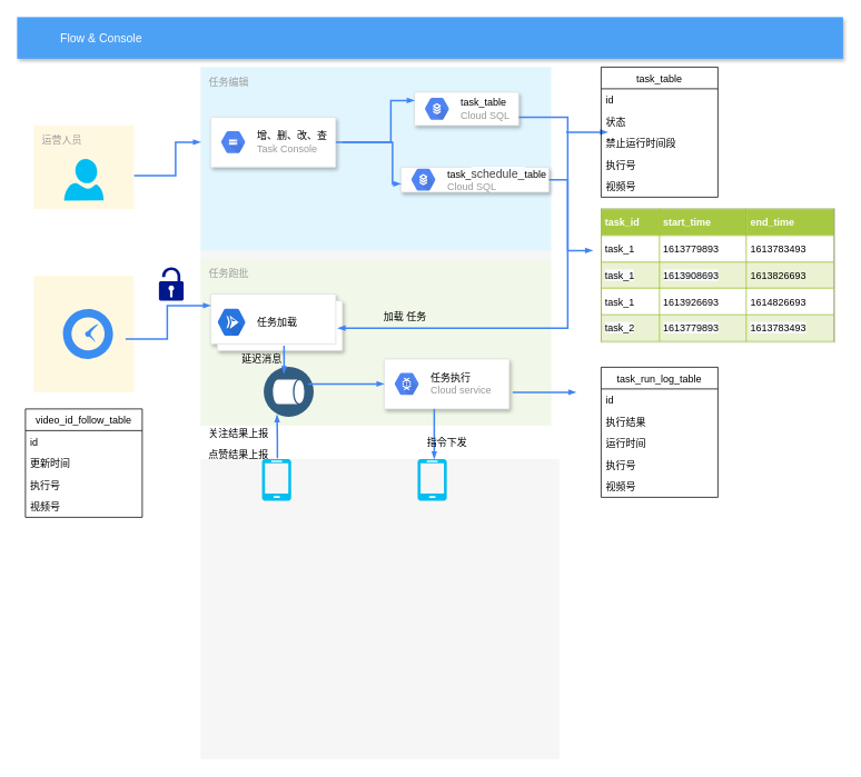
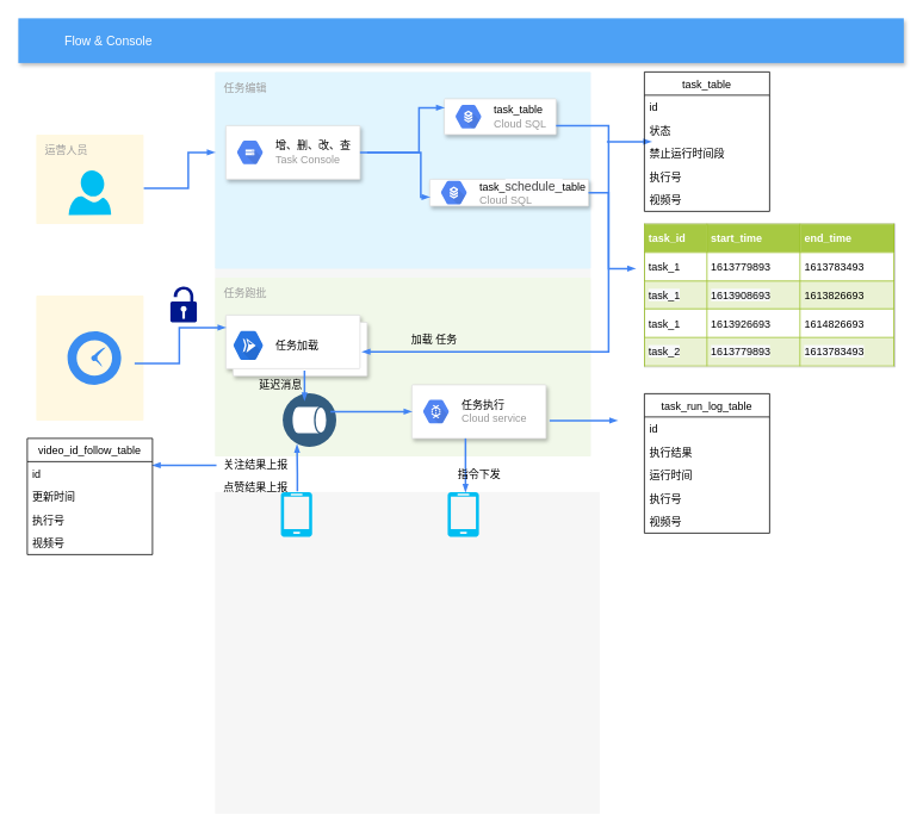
  <mxCell id="0" />
  <mxCell id="1" parent="0" />
  <mxCell id="2" value="" style="fillColor=#F6F6F6;strokeColor=none;shadow=0;gradientColor=none;fontSize=14;align=left;spacing=10;fontColor=#717171;9E9E9E;verticalAlign=top;spacingTop=-4;fontStyle=0;spacingLeft=40;html=1;" parent="1" vertex="1"><mxGeometry x="240" y="550" width="430" height="360" as="geometry" /></mxCell>
  <mxCell id="3" value="" style="fillColor=#F6F6F6;strokeColor=none;shadow=0;gradientColor=none;fontSize=14;align=left;spacing=10;fontColor=#717171;9E9E9E;verticalAlign=top;spacingTop=-4;fontStyle=0;spacingLeft=40;html=1;" parent="1" vertex="1"><mxGeometry x="240" y="80" width="420" height="430" as="geometry" /></mxCell>
  <mxCell id="4" value="任务编辑" style="rounded=1;absoluteArcSize=1;arcSize=2;html=1;strokeColor=none;gradientColor=none;shadow=0;dashed=0;strokeColor=none;fontSize=12;fontColor=#9E9E9E;align=left;verticalAlign=top;spacing=10;spacingTop=-4;fillColor=#E1F5FE;" parent="1" vertex="1"><mxGeometry x="240" y="80" width="420" height="220" as="geometry" /></mxCell>
  <mxCell id="5" style="edgeStyle=orthogonalEdgeStyle;rounded=0;html=1;labelBackgroundColor=none;startFill=1;startSize=4;endArrow=blockThin;endFill=1;endSize=4;jettySize=auto;orthogonalLoop=1;strokeColor=#4284F3;strokeWidth=2;fontSize=12;fontColor=#000000;align=center;dashed=0;" parent="1" source="6" target="4" edge="1"><mxGeometry relative="1" as="geometry"><Array as="points"><mxPoint x="210" y="210" /><mxPoint x="210" y="170" /></Array></mxGeometry></mxCell>
  <mxCell id="6" value="运营人员" style="rounded=1;absoluteArcSize=1;arcSize=2;html=1;strokeColor=none;gradientColor=none;shadow=0;dashed=0;strokeColor=none;fontSize=12;fontColor=#9E9E9E;align=left;verticalAlign=top;spacing=10;spacingTop=-4;fillColor=#FFF8E1;" parent="1" vertex="1"><mxGeometry x="40" y="150" width="120" height="100" as="geometry" /></mxCell>
  <mxCell id="7" value="" style="rounded=1;absoluteArcSize=1;arcSize=2;html=1;strokeColor=none;gradientColor=none;shadow=0;dashed=0;strokeColor=none;fontSize=12;fontColor=#9E9E9E;align=left;verticalAlign=top;spacing=10;spacingTop=-4;fillColor=#FFF8E1;" parent="1" vertex="1"><mxGeometry x="40" y="330" width="120" height="140" as="geometry" /></mxCell>
  <mxCell id="8" value="Flow &amp;amp;&amp;nbsp;Console" style="fillColor=#4DA1F5;strokeColor=none;shadow=1;gradientColor=none;fontSize=14;align=left;spacingLeft=50;fontColor=#ffffff;html=1;" parent="1" vertex="1"><mxGeometry x="20" y="20" width="990" height="50" as="geometry" /></mxCell>
  <mxCell id="9" value="" style="strokeColor=#dddddd;fillColor=#ffffff;shadow=1;strokeWidth=1;rounded=1;absoluteArcSize=1;arcSize=2;fontSize=10;fontColor=#9E9E9E;align=center;html=1;" parent="1" vertex="1"><mxGeometry x="252" y="140" width="150" height="60" as="geometry" /></mxCell>
  <mxCell id="10" value="&lt;font color=&quot;#000000&quot;&gt;增、删、改、查&lt;/font&gt;&lt;br&gt;Task Console" style="dashed=0;connectable=0;html=1;fillColor=#5184F3;strokeColor=none;shape=mxgraph.gcp2.hexIcon;prIcon=cloud_storage;part=1;labelPosition=right;verticalLabelPosition=middle;align=left;verticalAlign=middle;spacingLeft=5;fontColor=#999999;fontSize=12;" parent="9" vertex="1"><mxGeometry y="0.5" width="44" height="39" relative="1" as="geometry"><mxPoint x="5" y="-19.5" as="offset" /></mxGeometry></mxCell>
  <mxCell id="11" style="edgeStyle=orthogonalEdgeStyle;rounded=0;html=1;labelBackgroundColor=none;startFill=1;startSize=4;endArrow=blockThin;endFill=1;endSize=4;jettySize=auto;orthogonalLoop=1;strokeColor=#4284F3;strokeWidth=2;fontSize=12;fontColor=#000000;align=center;dashed=0;" parent="1" edge="1"><mxGeometry relative="1" as="geometry"><Array as="points"><mxPoint x="678" y="158" /></Array><mxPoint x="688" y="158" as="sourcePoint" /><mxPoint x="728" y="158" as="targetPoint" /></mxGeometry></mxCell>
  <mxCell id="12" value="" style="verticalLabelPosition=bottom;html=1;verticalAlign=top;align=center;strokeColor=none;fillColor=#00BEF2;shape=mxgraph.azure.mobile;pointerEvents=1;" parent="1" vertex="1"><mxGeometry x="500" y="550" width="35" height="50" as="geometry" /></mxCell>
  <mxCell id="13" value="" style="verticalLabelPosition=bottom;html=1;verticalAlign=top;align=center;strokeColor=none;fillColor=#00BEF2;shape=mxgraph.azure.mobile;pointerEvents=1;" parent="1" vertex="1"><mxGeometry x="313.5" y="550" width="35" height="50" as="geometry" /></mxCell>
  <mxCell id="14" value="&lt;span style=&quot;color: rgba(0 , 0 , 0 , 0) ; font-family: monospace ; font-size: 0px&quot;&gt;%3CmxGraphModel%3E%3Croot%3E%3CmxCell%20id%3D%220%22%2F%3E%3CmxCell%20id%3D%221%22%20parent%3D%220%22%2F%3E%3CmxCell%20id%3D%222%22%20value%3D%22%22%20style%3D%22fillColor%3D%23F6F6F6%3BstrokeColor%3Dnone%3Bshadow%3D0%3BgradientColor%3Dnone%3BfontSize%3D14%3Balign%3Dleft%3Bspacing%3D10%3BfontColor%3D%23717171%3B9E9E9E%3BverticalAlign%3Dtop%3BspacingTop%3D-4%3BfontStyle%3D0%3BspacingLeft%3D40%3Bhtml%3D1%3B%22%20vertex%3D%221%22%20parent%3D%221%22%3E%3CmxGeometry%20x%3D%22450%22%20y%3D%22100%22%20width%3D%22420%22%20height%3D%22430%22%20as%3D%22geometry%22%2F%3E%3C%2FmxCell%3E%3C%2Froot%3E%3C%2FmxGraphModel%3E&lt;/span&gt;" style="verticalLabelPosition=bottom;html=1;verticalAlign=top;align=center;strokeColor=none;fillColor=#00BEF2;shape=mxgraph.azure.user;" parent="1" vertex="1"><mxGeometry x="76.25" y="190" width="47.5" height="50" as="geometry" /></mxCell>
  <mxCell id="15" value="" style="html=1;fillColor=#5184F3;strokeColor=none;verticalAlign=top;labelPosition=center;verticalLabelPosition=bottom;align=center;spacingTop=-6;fontSize=11;fontStyle=1;fontColor=#999999;shape=mxgraph.gcp2.hexIcon;prIcon=cloud_run" parent="1" vertex="1"><mxGeometry x="280" y="394" width="66" height="58.5" as="geometry" /></mxCell>
  <mxCell id="16" value="Cloud Run" style="html=1;fillColor=#5184F3;strokeColor=none;verticalAlign=top;labelPosition=center;verticalLabelPosition=bottom;align=center;spacingTop=-6;fontSize=11;fontStyle=1;fontColor=#999999;shape=mxgraph.gcp2.hexIcon;prIcon=cloud_run" parent="1" vertex="1"><mxGeometry x="280" y="420" width="66" height="58.5" as="geometry" /></mxCell>
  <mxCell id="17" value="任务跑批" style="rounded=1;absoluteArcSize=1;arcSize=2;html=1;strokeColor=none;gradientColor=none;shadow=0;dashed=0;strokeColor=none;fontSize=12;fontColor=#9E9E9E;align=left;verticalAlign=top;spacing=10;spacingTop=-4;fillColor=#F1F8E9;" parent="1" vertex="1"><mxGeometry x="240" y="310" width="420" height="200" as="geometry" /></mxCell>
  <mxCell id="18" value="" style="shape=mxgraph.gcp2.doubleRect;strokeColor=#dddddd;shadow=1;strokeWidth=1;" parent="1" vertex="1"><mxGeometry x="252" y="352" width="158" height="68" as="geometry" /></mxCell>
  <mxCell id="19" value="&lt;font color=&quot;#000000&quot;&gt;任务加载&lt;/font&gt;" style="dashed=0;connectable=0;html=1;fillColor=#5184F3;strokeColor=none;shape=mxgraph.gcp2.hexIcon;prIcon=persistent_disk;part=1;labelPosition=right;verticalLabelPosition=middle;align=left;verticalAlign=middle;spacingLeft=5;fontColor=#999999;fontSize=12;" parent="18" vertex="1"><mxGeometry y="0.5" width="44" height="39" relative="1" as="geometry"><mxPoint x="5" y="-19.5" as="offset" /></mxGeometry></mxCell>
  <mxCell id="20" value="" style="html=1;fillColor=#2875E2;strokeColor=#ffffff;verticalAlign=top;labelPosition=center;verticalLabelPosition=bottom;align=center;spacingTop=-6;fontSize=12;fontStyle=1;fontColor=#000000;shape=mxgraph.gcp2.hexIcon;prIcon=cloud_run;dashed=0;fontFamily=Helvetica;" parent="18" vertex="1"><mxGeometry y="10" width="50" height="48" as="geometry" /></mxCell>
  <mxCell id="21" value="" style="strokeColor=#dddddd;shadow=1;strokeWidth=1;rounded=1;absoluteArcSize=1;arcSize=2;" parent="1" vertex="1"><mxGeometry x="496.25" y="110" width="125" height="40" as="geometry" /></mxCell>
  <mxCell id="22" value="&lt;font color=&quot;#000000&quot;&gt;task_table&lt;/font&gt;&lt;br&gt;Cloud SQL" style="dashed=0;connectable=0;html=1;fillColor=#5184F3;strokeColor=none;shape=mxgraph.gcp2.hexIcon;prIcon=cloud_sql;part=1;labelPosition=right;verticalLabelPosition=middle;align=left;verticalAlign=middle;spacingLeft=5;fontColor=#999999;fontSize=12;" parent="21" vertex="1"><mxGeometry y="0.5" width="44" height="39" relative="1" as="geometry"><mxPoint x="5" y="-19.5" as="offset" /></mxGeometry></mxCell>
  <mxCell id="23" value="" style="strokeColor=#dddddd;shadow=1;strokeWidth=1;rounded=1;absoluteArcSize=1;arcSize=2;" parent="1" vertex="1"><mxGeometry x="480" y="200" width="177.5" height="30" as="geometry" /></mxCell>
  <mxCell id="24" value="&lt;font color=&quot;#000000&quot;&gt;task_&lt;/font&gt;&lt;span style=&quot;color: rgb(67 , 67 , 67) ; font-family: &amp;#34;arial&amp;#34; , sans-serif ; font-size: 14px ; background-color: rgb(252 , 252 , 254)&quot;&gt;schedule_&lt;/span&gt;&lt;font color=&quot;#000000&quot;&gt;table&lt;/font&gt;&lt;br&gt;Cloud SQL" style="dashed=0;connectable=0;html=1;fillColor=#5184F3;strokeColor=none;shape=mxgraph.gcp2.hexIcon;prIcon=cloud_sql;part=1;labelPosition=right;verticalLabelPosition=middle;align=left;verticalAlign=middle;spacingLeft=5;fontColor=#999999;fontSize=12;" parent="23" vertex="1"><mxGeometry y="0.5" width="44" height="39" relative="1" as="geometry"><mxPoint x="5" y="-19.5" as="offset" /></mxGeometry></mxCell>
  <mxCell id="25" style="edgeStyle=orthogonalEdgeStyle;rounded=0;html=1;labelBackgroundColor=none;startFill=1;startSize=4;endArrow=blockThin;endFill=1;endSize=4;jettySize=auto;orthogonalLoop=1;strokeColor=#4284F3;strokeWidth=2;fontSize=12;fontColor=#000000;align=center;dashed=0;entryX=0;entryY=0.25;entryDx=0;entryDy=0;exitX=1;exitY=0.5;exitDx=0;exitDy=0;" parent="1" source="9" target="21" edge="1"><mxGeometry relative="1" as="geometry"><Array as="points"><mxPoint x="468" y="170" /></Array><mxPoint x="410" y="260" as="sourcePoint" /><mxPoint x="510" y="330" as="targetPoint" /></mxGeometry></mxCell>
  <mxCell id="26" value="&lt;table border=&quot;1&quot; width=&quot;100%&quot; cellpadding=&quot;4&quot; style=&quot;width: 100% ; height: 100% ; border-collapse: collapse&quot;&gt;&lt;tbody&gt;&lt;tr style=&quot;background-color: #a7c942 ; color: #ffffff ; border: 1px solid #98bf21&quot;&gt;&lt;th align=&quot;left&quot;&gt;task_id&lt;/th&gt;&lt;th align=&quot;left&quot;&gt;start_time&lt;/th&gt;&lt;th align=&quot;left&quot;&gt;end_time&lt;/th&gt;&lt;/tr&gt;&lt;tr style=&quot;border: 1px solid #98bf21&quot;&gt;&lt;td&gt;task_1&lt;/td&gt;&lt;td&gt;1613779893&lt;/td&gt;&lt;td&gt;1613783493&lt;/td&gt;&lt;/tr&gt;&lt;tr style=&quot;background-color: #eaf2d3 ; border: 1px solid #98bf21&quot;&gt;&lt;td&gt;&lt;span style=&quot;background-color: rgb(248 , 249 , 250)&quot;&gt;task_1&lt;/span&gt;&lt;br&gt;&lt;/td&gt;&lt;td&gt;&lt;span style=&quot;background-color: rgb(248 , 249 , 250)&quot;&gt;1613908693&lt;/span&gt;&lt;/td&gt;&lt;td&gt;1613826693&lt;/td&gt;&lt;/tr&gt;&lt;tr style=&quot;border: 1px solid #98bf21&quot;&gt;&lt;td&gt;task_1&lt;/td&gt;&lt;td&gt;1613926693&lt;/td&gt;&lt;td&gt;1614826693&lt;/td&gt;&lt;/tr&gt;&lt;tr style=&quot;background-color: #eaf2d3 ; border: 1px solid #98bf21&quot;&gt;&lt;td&gt;&lt;span style=&quot;background-color: rgb(248 , 249 , 250)&quot;&gt;task_2&lt;/span&gt;&lt;/td&gt;&lt;td&gt;&lt;span style=&quot;background-color: rgb(248 , 249 , 250)&quot;&gt;1613779893&lt;/span&gt;&lt;/td&gt;&lt;td&gt;&lt;span style=&quot;background-color: rgb(248 , 249 , 250)&quot;&gt;1613783493&lt;/span&gt;&lt;br&gt;&lt;/td&gt;&lt;/tr&gt;&lt;/tbody&gt;&lt;/table&gt;" style="text;html=1;strokeColor=#c0c0c0;fillColor=#ffffff;overflow=fill;rounded=0;" parent="1" vertex="1"><mxGeometry x="720" y="250" width="280" height="160" as="geometry" /></mxCell>
  <mxCell id="27" value="task_table" style="swimlane;fontStyle=0;childLayout=stackLayout;horizontal=1;startSize=26;fillColor=none;horizontalStack=0;resizeParent=1;resizeParentMax=0;resizeLast=0;collapsible=1;marginBottom=0;" parent="1" vertex="1"><mxGeometry x="720" y="80" width="140" height="156" as="geometry" /></mxCell>
  <mxCell id="28" value="id" style="text;strokeColor=none;fillColor=none;align=left;verticalAlign=top;spacingLeft=4;spacingRight=4;overflow=hidden;rotatable=0;points=[[0,0.5],[1,0.5]];portConstraint=eastwest;" parent="27" vertex="1"><mxGeometry y="26" width="140" height="26" as="geometry" /></mxCell>
  <mxCell id="29" value="状态" style="text;strokeColor=none;fillColor=none;align=left;verticalAlign=top;spacingLeft=4;spacingRight=4;overflow=hidden;rotatable=0;points=[[0,0.5],[1,0.5]];portConstraint=eastwest;" parent="27" vertex="1"><mxGeometry y="52" width="140" height="26" as="geometry" /></mxCell>
  <mxCell id="30" value="禁止运行时间段" style="text;strokeColor=none;fillColor=none;align=left;verticalAlign=top;spacingLeft=4;spacingRight=4;overflow=hidden;rotatable=0;points=[[0,0.5],[1,0.5]];portConstraint=eastwest;" parent="27" vertex="1"><mxGeometry y="78" width="140" height="26" as="geometry" /></mxCell>
  <mxCell id="31" value="执行号" style="text;strokeColor=none;fillColor=none;align=left;verticalAlign=top;spacingLeft=4;spacingRight=4;overflow=hidden;rotatable=0;points=[[0,0.5],[1,0.5]];portConstraint=eastwest;" parent="27" vertex="1"><mxGeometry y="104" width="140" height="26" as="geometry" /></mxCell>
  <mxCell id="32" value="视频号" style="text;strokeColor=none;fillColor=none;align=left;verticalAlign=top;spacingLeft=4;spacingRight=4;overflow=hidden;rotatable=0;points=[[0,0.5],[1,0.5]];portConstraint=eastwest;" parent="27" vertex="1"><mxGeometry y="130" width="140" height="26" as="geometry" /></mxCell>
  <mxCell id="33" style="edgeStyle=orthogonalEdgeStyle;rounded=0;html=1;labelBackgroundColor=none;startFill=1;startSize=4;endArrow=blockThin;endFill=1;endSize=4;jettySize=auto;orthogonalLoop=1;strokeColor=#4284F3;strokeWidth=2;fontSize=12;fontColor=#000000;align=center;dashed=0;" parent="1" edge="1"><mxGeometry relative="1" as="geometry"><Array as="points"><mxPoint x="470" y="170" /><mxPoint x="470" y="220" /></Array><mxPoint x="410" y="170" as="sourcePoint" /><mxPoint x="480" y="220" as="targetPoint" /></mxGeometry></mxCell>
  <mxCell id="34" value="" style="strokeColor=#dddddd;fillColor=#ffffff;shadow=1;strokeWidth=1;rounded=1;absoluteArcSize=1;arcSize=2;fontSize=10;fontColor=#9E9E9E;align=center;html=1;" parent="1" vertex="1"><mxGeometry x="460" y="430" width="150" height="60" as="geometry" /></mxCell>
  <mxCell id="35" value="&lt;font color=&quot;#000000&quot;&gt;任务执行&lt;/font&gt;&lt;br&gt;Cloud service" style="dashed=0;connectable=0;html=1;fillColor=#5184F3;strokeColor=none;shape=mxgraph.gcp2.hexIcon;prIcon=cloud_dataflow;part=1;labelPosition=right;verticalLabelPosition=middle;align=left;verticalAlign=middle;spacingLeft=5;fontColor=#999999;fontSize=12;" parent="34" vertex="1"><mxGeometry y="0.5" width="44" height="39" relative="1" as="geometry"><mxPoint x="5" y="-19.5" as="offset" /></mxGeometry></mxCell>
  <mxCell id="36" value="" style="aspect=fixed;pointerEvents=1;shadow=0;dashed=0;html=1;strokeColor=none;labelPosition=center;verticalLabelPosition=bottom;verticalAlign=top;align=center;fillColor=#00188D;shape=mxgraph.mscae.enterprise.lock_unlocked" parent="1" vertex="1"><mxGeometry x="190" y="320" width="29.6" height="40" as="geometry" /></mxCell>
  <mxCell id="37" style="edgeStyle=orthogonalEdgeStyle;rounded=0;html=1;labelBackgroundColor=none;startFill=1;startSize=4;endArrow=blockThin;endFill=1;endSize=4;jettySize=auto;orthogonalLoop=1;strokeColor=#4284F3;strokeWidth=2;fontSize=12;fontColor=#000000;align=center;dashed=0;" parent="1" target="18" edge="1"><mxGeometry relative="1" as="geometry"><Array as="points"><mxPoint x="200" y="406" /><mxPoint x="200" y="366" /></Array><mxPoint x="150" y="406" as="sourcePoint" /><mxPoint x="230" y="366" as="targetPoint" /></mxGeometry></mxCell>
  <mxCell id="38" value="" style="html=1;aspect=fixed;strokeColor=none;shadow=0;align=center;verticalAlign=top;fillColor=#3B8DF1;shape=mxgraph.gcp2.clock" parent="1" vertex="1"><mxGeometry x="75" y="370" width="60" height="60" as="geometry" /></mxCell>
  <mxCell id="39" value="" style="aspect=fixed;perimeter=ellipsePerimeter;html=1;align=center;shadow=0;dashed=0;fontColor=#4277BB;labelBackgroundColor=#ffffff;fontSize=12;spacingTop=3;image;image=img/lib/ibm/data/data_services.svg;direction=south;" parent="1" vertex="1"><mxGeometry x="315" y="440" width="60" height="60" as="geometry" /></mxCell>
  <mxCell id="40" style="edgeStyle=orthogonalEdgeStyle;rounded=0;html=1;labelBackgroundColor=none;startFill=1;startSize=4;endArrow=blockThin;endFill=1;endSize=4;jettySize=auto;orthogonalLoop=1;strokeColor=#4284F3;strokeWidth=2;fontSize=12;fontColor=#000000;align=center;dashed=0;exitX=0.715;exitY=0.912;exitDx=0;exitDy=0;exitPerimeter=0;" parent="1" edge="1"><mxGeometry relative="1" as="geometry"><Array as="points"><mxPoint x="340" y="440" /><mxPoint x="340" y="440" /></Array><mxPoint x="339.97" y="414.016" as="sourcePoint" /><mxPoint x="339.97" y="447.613" as="targetPoint" /></mxGeometry></mxCell>
  <mxCell id="41" style="edgeStyle=orthogonalEdgeStyle;rounded=0;html=1;labelBackgroundColor=none;startFill=1;startSize=4;endArrow=blockThin;endFill=1;endSize=4;jettySize=auto;orthogonalLoop=1;strokeColor=#4284F3;strokeWidth=2;fontSize=12;fontColor=#000000;align=center;dashed=0;entryX=0;entryY=0.5;entryDx=0;entryDy=0;" parent="1" target="34" edge="1"><mxGeometry relative="1" as="geometry"><Array as="points"><mxPoint x="369" y="460" /></Array><mxPoint x="369" y="460" as="sourcePoint" /><mxPoint x="440" y="430" as="targetPoint" /></mxGeometry></mxCell>
  <mxCell id="42" style="edgeStyle=orthogonalEdgeStyle;rounded=0;html=1;labelBackgroundColor=none;startFill=1;startSize=4;endArrow=blockThin;endFill=1;endSize=4;jettySize=auto;orthogonalLoop=1;strokeColor=#4284F3;strokeWidth=2;fontSize=12;fontColor=#000000;align=center;dashed=0;" parent="1" target="2" edge="1"><mxGeometry relative="1" as="geometry"><Array as="points"><mxPoint x="520" y="520" /><mxPoint x="520" y="520" /></Array><mxPoint x="520" y="490" as="sourcePoint" /><mxPoint x="349.97" y="518.613" as="targetPoint" /></mxGeometry></mxCell>
  <mxCell id="43" style="edgeStyle=orthogonalEdgeStyle;rounded=0;html=1;labelBackgroundColor=none;startFill=1;startSize=4;endArrow=blockThin;endFill=1;endSize=4;jettySize=auto;orthogonalLoop=1;strokeColor=#4284F3;strokeWidth=2;fontSize=12;fontColor=#000000;align=center;dashed=0;entryX=1;entryY=0.75;entryDx=0;entryDy=0;" parent="1" target="39" edge="1"><mxGeometry relative="1" as="geometry"><Array as="points"><mxPoint x="332" y="530" /><mxPoint x="332" y="530" /></Array><mxPoint x="332" y="549" as="sourcePoint" /><mxPoint x="530" y="560" as="targetPoint" /></mxGeometry></mxCell>
  <mxCell id="44" value="task_run_log_table" style="swimlane;fontStyle=0;childLayout=stackLayout;horizontal=1;startSize=26;fillColor=none;horizontalStack=0;resizeParent=1;resizeParentMax=0;resizeLast=0;collapsible=1;marginBottom=0;" parent="1" vertex="1"><mxGeometry x="720" y="440" width="140" height="156" as="geometry" /></mxCell>
  <mxCell id="45" value="id" style="text;strokeColor=none;fillColor=none;align=left;verticalAlign=top;spacingLeft=4;spacingRight=4;overflow=hidden;rotatable=0;points=[[0,0.5],[1,0.5]];portConstraint=eastwest;" parent="44" vertex="1"><mxGeometry y="26" width="140" height="26" as="geometry" /></mxCell>
  <mxCell id="46" value="执行结果" style="text;strokeColor=none;fillColor=none;align=left;verticalAlign=top;spacingLeft=4;spacingRight=4;overflow=hidden;rotatable=0;points=[[0,0.5],[1,0.5]];portConstraint=eastwest;" parent="44" vertex="1"><mxGeometry y="52" width="140" height="26" as="geometry" /></mxCell>
  <mxCell id="47" value="运行时间" style="text;strokeColor=none;fillColor=none;align=left;verticalAlign=top;spacingLeft=4;spacingRight=4;overflow=hidden;rotatable=0;points=[[0,0.5],[1,0.5]];portConstraint=eastwest;" parent="44" vertex="1"><mxGeometry y="78" width="140" height="26" as="geometry" /></mxCell>
  <mxCell id="48" value="执行号" style="text;strokeColor=none;fillColor=none;align=left;verticalAlign=top;spacingLeft=4;spacingRight=4;overflow=hidden;rotatable=0;points=[[0,0.5],[1,0.5]];portConstraint=eastwest;" parent="44" vertex="1"><mxGeometry y="104" width="140" height="26" as="geometry" /></mxCell>
  <mxCell id="49" value="视频号" style="text;strokeColor=none;fillColor=none;align=left;verticalAlign=top;spacingLeft=4;spacingRight=4;overflow=hidden;rotatable=0;points=[[0,0.5],[1,0.5]];portConstraint=eastwest;" parent="44" vertex="1"><mxGeometry y="130" width="140" height="26" as="geometry" /></mxCell>
  <mxCell id="50" style="edgeStyle=orthogonalEdgeStyle;rounded=0;html=1;labelBackgroundColor=none;startFill=1;startSize=4;endArrow=blockThin;endFill=1;endSize=4;jettySize=auto;orthogonalLoop=1;strokeColor=#4284F3;strokeWidth=2;fontSize=12;fontColor=#000000;align=center;dashed=0;entryX=0;entryY=0.5;entryDx=0;entryDy=0;" parent="1" edge="1"><mxGeometry relative="1" as="geometry"><Array as="points"><mxPoint x="614" y="470" /></Array><mxPoint x="614" y="470" as="sourcePoint" /><mxPoint x="690" y="470" as="targetPoint" /></mxGeometry></mxCell>
  <mxCell id="51" value="关注结果上报" style="text;html=1;resizable=0;autosize=1;align=center;verticalAlign=middle;points=[];fillColor=none;strokeColor=none;rounded=0;" parent="1" vertex="1"><mxGeometry x="240" y="510" width="90" height="20" as="geometry" /></mxCell>
  <mxCell id="52" value="指令下发" style="text;html=1;resizable=0;autosize=1;align=center;verticalAlign=middle;points=[];fillColor=none;strokeColor=none;rounded=0;" parent="1" vertex="1"><mxGeometry x="505" y="520" width="60" height="20" as="geometry" /></mxCell>
  <mxCell id="53" style="edgeStyle=orthogonalEdgeStyle;rounded=0;html=1;labelBackgroundColor=none;startFill=1;startSize=4;endArrow=blockThin;endFill=1;endSize=4;jettySize=auto;orthogonalLoop=1;strokeColor=#4284F3;strokeWidth=2;fontSize=12;fontColor=#000000;align=center;dashed=0;exitX=1;exitY=0.75;exitDx=0;exitDy=0;entryX=0.965;entryY=0.603;entryDx=0;entryDy=0;entryPerimeter=0;" parent="1" source="21" target="18" edge="1"><mxGeometry relative="1" as="geometry"><Array as="points"><mxPoint x="680" y="140" /><mxPoint x="680" y="393" /></Array><mxPoint x="631.25" y="130" as="sourcePoint" /><mxPoint x="700" y="190" as="targetPoint" /></mxGeometry></mxCell>
  <mxCell id="54" style="edgeStyle=orthogonalEdgeStyle;rounded=0;html=1;labelBackgroundColor=none;startFill=1;startSize=4;endArrow=blockThin;endFill=1;endSize=4;jettySize=auto;orthogonalLoop=1;strokeColor=#4284F3;strokeWidth=2;fontSize=12;fontColor=#000000;align=center;dashed=0;exitX=1;exitY=0.5;exitDx=0;exitDy=0;" parent="1" source="23" edge="1"><mxGeometry relative="1" as="geometry"><Array as="points"><mxPoint x="680" y="215" /><mxPoint x="680" y="300" /></Array><mxPoint x="670" y="240" as="sourcePoint" /><mxPoint x="710" y="300" as="targetPoint" /></mxGeometry></mxCell>
  <mxCell id="55" value="加载 任务" style="text;html=1;resizable=0;autosize=1;align=center;verticalAlign=middle;points=[];fillColor=none;strokeColor=none;rounded=0;" parent="1" vertex="1"><mxGeometry x="450" y="370" width="70" height="20" as="geometry" /></mxCell>
  <mxCell id="56" value="延迟消息" style="text;html=1;resizable=0;autosize=1;align=center;verticalAlign=middle;points=[];fillColor=none;strokeColor=none;rounded=0;" parent="1" vertex="1"><mxGeometry x="283" y="420" width="60" height="20" as="geometry" /></mxCell>
+ <mxCell id="57" style="edgeStyle=orthogonalEdgeStyle;rounded=0;html=1;labelBackgroundColor=none;startFill=1;startSize=4;endArrow=blockThin;endFill=1;endSize=4;jettySize=auto;orthogonalLoop=1;strokeColor=#4284F3;strokeWidth=2;fontSize=12;fontColor=#000000;align=center;dashed=0;exitX=0.017;exitY=0.5;exitDx=0;exitDy=0;exitPerimeter=0;" edge="1" parent="1" source="51" target="58"><mxGeometry relative="1" as="geometry"><Array as="points"><mxPoint x="210" y="520" /><mxPoint x="210" y="520" /></Array><mxPoint x="160" y="416" as="sourcePoint" /><mxPoint x="262" y="376" as="targetPoint" /></mxGeometry></mxCell>
  <mxCell id="58" value="video_id_follow_table" style="swimlane;fontStyle=0;childLayout=stackLayout;horizontal=1;startSize=26;fillColor=none;horizontalStack=0;resizeParent=1;resizeParentMax=0;resizeLast=0;collapsible=1;marginBottom=0;" vertex="1" parent="1"><mxGeometry x="30" y="490" width="140" height="130" as="geometry" /></mxCell>
  <mxCell id="59" value="id" style="text;strokeColor=none;fillColor=none;align=left;verticalAlign=top;spacingLeft=4;spacingRight=4;overflow=hidden;rotatable=0;points=[[0,0.5],[1,0.5]];portConstraint=eastwest;" vertex="1" parent="58"><mxGeometry y="26" width="140" height="26" as="geometry" /></mxCell>
  <mxCell id="60" value="更新时间" style="text;strokeColor=none;fillColor=none;align=left;verticalAlign=top;spacingLeft=4;spacingRight=4;overflow=hidden;rotatable=0;points=[[0,0.5],[1,0.5]];portConstraint=eastwest;" vertex="1" parent="58"><mxGeometry y="52" width="140" height="26" as="geometry" /></mxCell>
  <mxCell id="61" value="执行号" style="text;strokeColor=none;fillColor=none;align=left;verticalAlign=top;spacingLeft=4;spacingRight=4;overflow=hidden;rotatable=0;points=[[0,0.5],[1,0.5]];portConstraint=eastwest;" vertex="1" parent="58"><mxGeometry y="78" width="140" height="26" as="geometry" /></mxCell>
  <mxCell id="62" value="视频号" style="text;strokeColor=none;fillColor=none;align=left;verticalAlign=top;spacingLeft=4;spacingRight=4;overflow=hidden;rotatable=0;points=[[0,0.5],[1,0.5]];portConstraint=eastwest;" vertex="1" parent="58"><mxGeometry y="104" width="140" height="26" as="geometry" /></mxCell>
  <mxCell id="63" value="点赞结果上报" style="text;html=1;resizable=0;autosize=1;align=center;verticalAlign=middle;points=[];fillColor=none;strokeColor=none;rounded=0;" vertex="1" parent="1"><mxGeometry x="240" y="535" width="90" height="20" as="geometry" /></mxCell>
